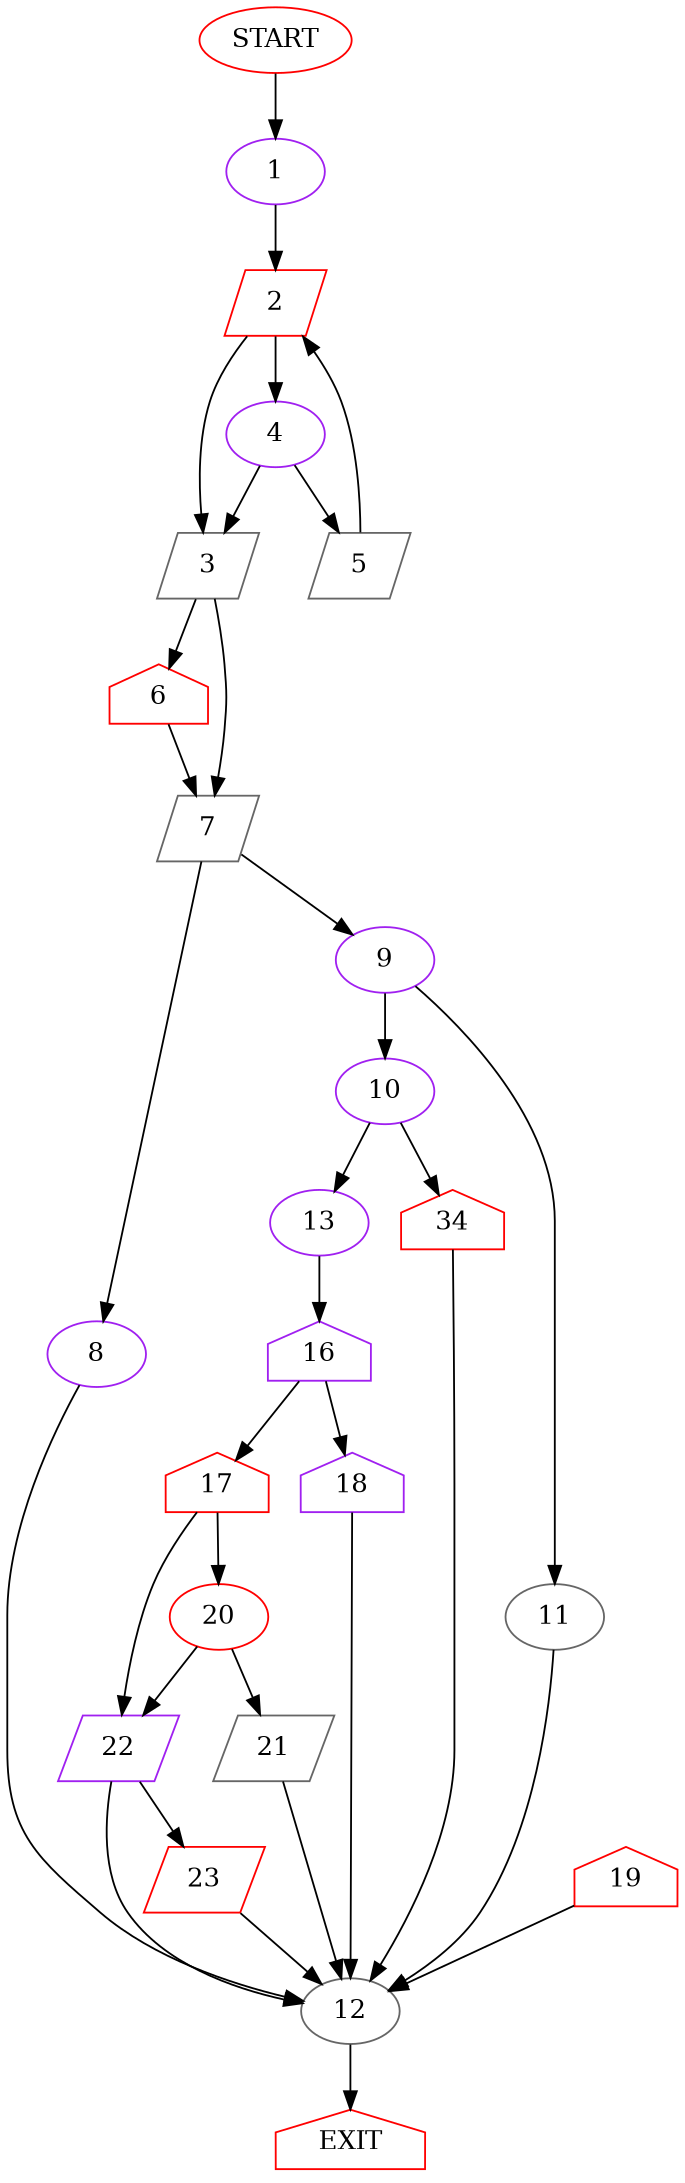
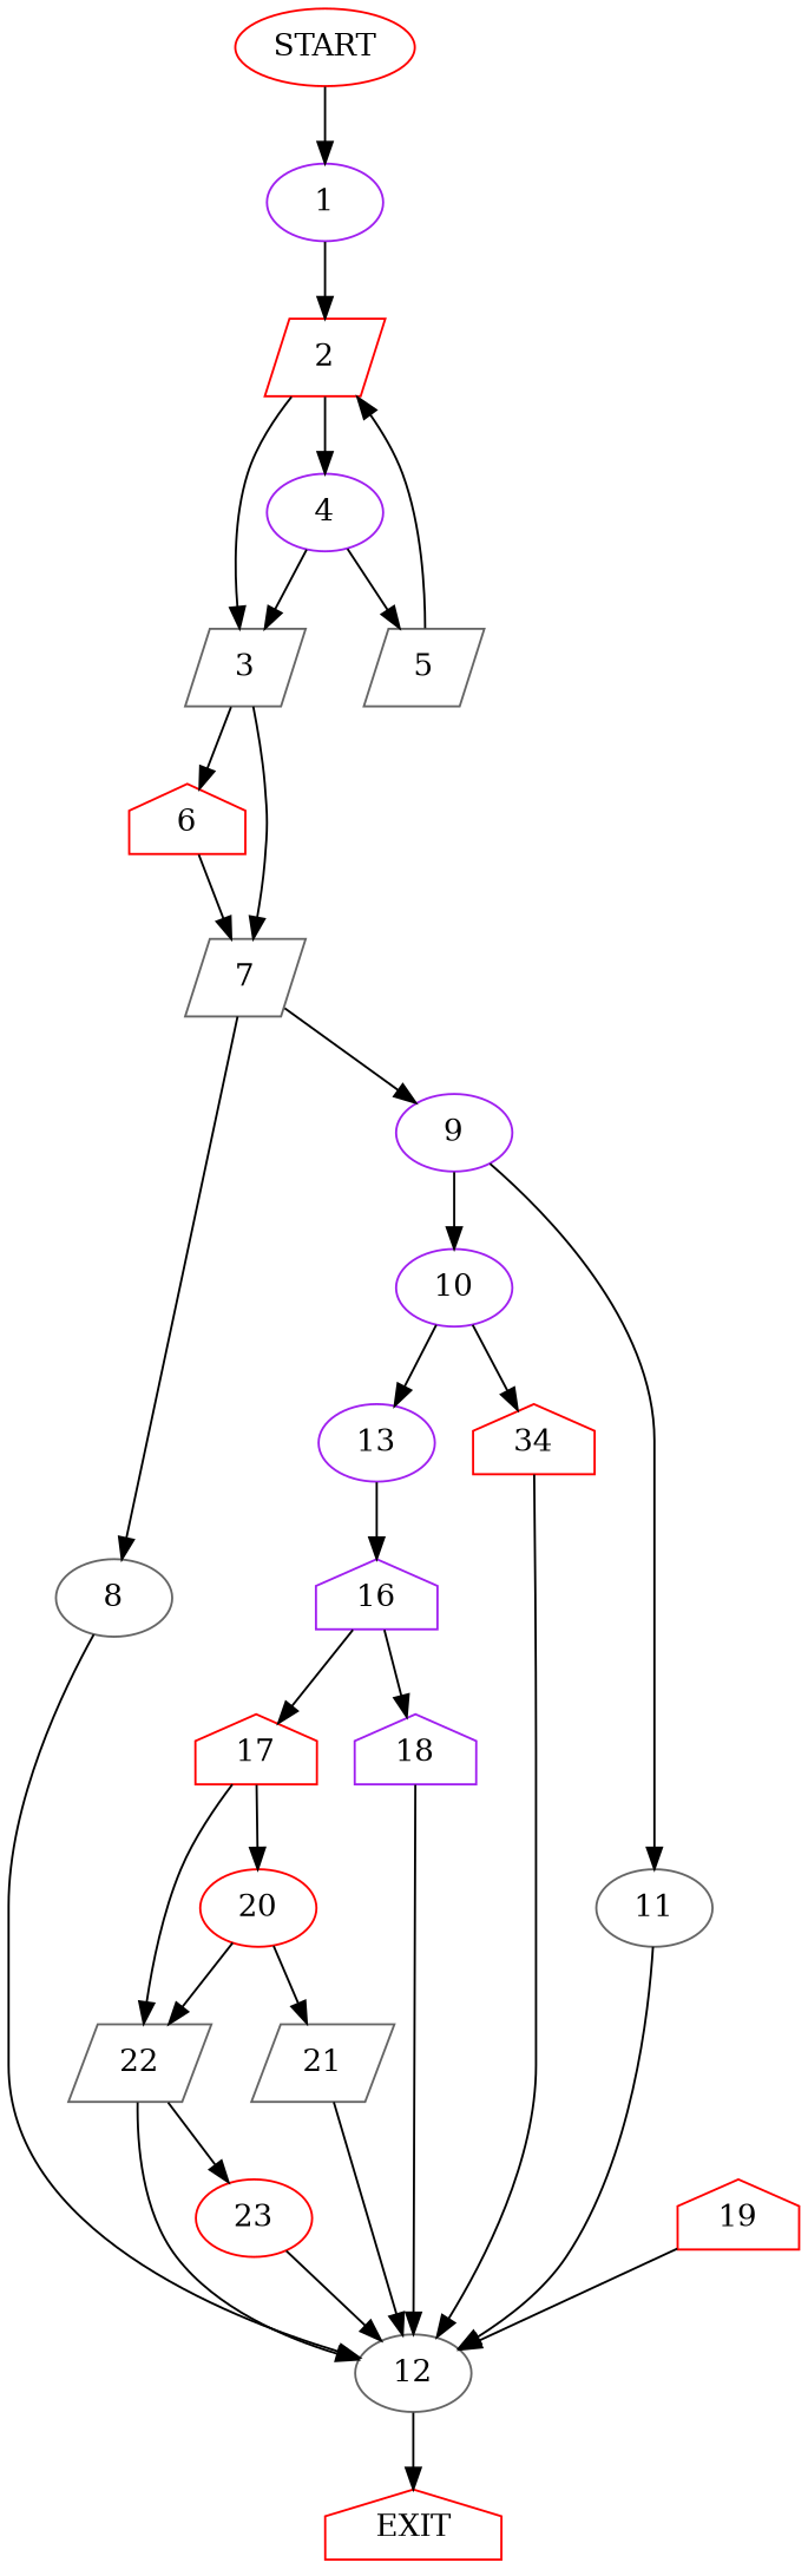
  digraph {
    node [color=red shape=ellipse]
    n1 [label=START]
    1 [color=purple]
    2 [shape=parallelogram]
    n4 [label=EXIT shape=house]
    3 [color=gray40 shape=parallelogram]
    4 [color=purple]
    6 [shape=house]
    7 [color=gray40 shape=parallelogram]
    5 [color=gray40 shape=parallelogram]
-   8 [color=purple]
+   8 [color=gray40]
    9 [color=purple]
    12 [color=gray40]
    10 [color=purple]
    11 [color=gray40]
    13 [color=purple]
    n16 [label=34 shape=house]
    16 [color=purple shape=house]
    17 [shape=house]
    18 [color=purple shape=house]
    20
-   22 [color=purple shape=parallelogram]
+   22 [color=gray40 shape=parallelogram]
    19 [shape=house]
    21 [color=gray40 shape=parallelogram]
-   23 [shape=parallelogram]
+   23
    n1 -> 1
    1 -> 2
    2 -> 3
    2 -> 4
    3 -> 6
    3 -> 7
    4 -> 3
    4 -> 5
    6 -> 7
    7 -> 8
    7 -> 9
    5 -> 2
    8 -> 12
    9 -> 10
    9 -> 11
    12 -> n4
    10 -> 13
    10 -> n16
    11 -> 12
    13 -> 16
    n16 -> 12
    16 -> 17
    16 -> 18
    17 -> 20
    17 -> 22
    18 -> 12
    20 -> 22
    20 -> 21
    22 -> 12
    22 -> 23
    19 -> 12
    21 -> 12
    23 -> 12
  }
